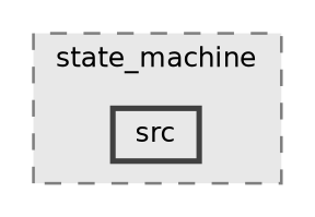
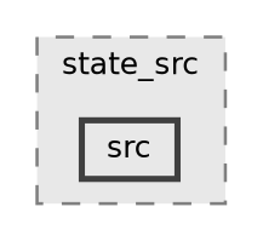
  digraph {
    compound=true
    n1 [color=grey25 fillcolor="#e8e8e8" fontname=Helvetica fontsize=10 height=0.2 label=src shape=box style="filled,bold" width=0.4]
    subgraph cluster_1 {
      bgcolor="#e8e8e8"
      fontname=Helvetica
      fontsize=10
-     label=state_machine
+     label=state_src
      pencolor=grey50
      style="filled,dashed"
      n1
    }
  }
